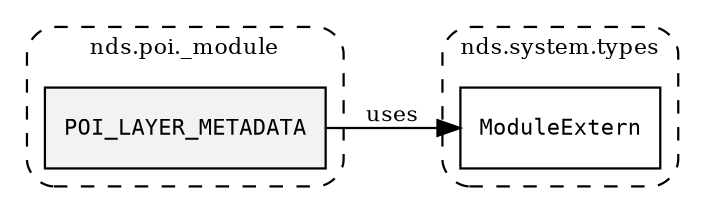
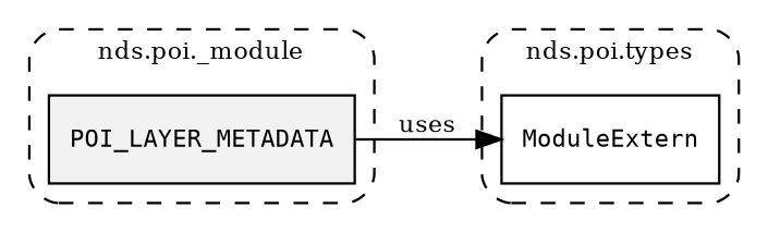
  digraph {
    fontsize=10
    rankdir=LR
    node [fontsize=10 shape=box]
    n1 [fillcolor="#0000000D" label=<<font face="monospace"><table align="center" border="0" cellspacing="0" cellpadding="0"><tr><td href="../../../content/packages/nds.poi._module.html#Constant-POI_LAYER_METADATA" title="Constant defined in nds.poi._module">POI_LAYER_METADATA</td></tr></table></font>> style=filled]
    n2 [label=<<font face="monospace"><table align="center" border="0" cellspacing="0" cellpadding="0"><tr><td href="../../../content/packages/nds.system.types.html#Subtype-ModuleExtern" title="Subtype defined in nds.system.types">ModuleExtern</td></tr></table></font>>]
    subgraph cluster_1 {
      label="nds.poi._module"
      style="dashed, rounded"
      n1
    }
    subgraph cluster_2 {
-     label="nds.system.types"
+     label="nds.poi.types"
      style="dashed, rounded"
      n2
    }
    n1 -> n2 [fontsize=10 label=uses]
  }
